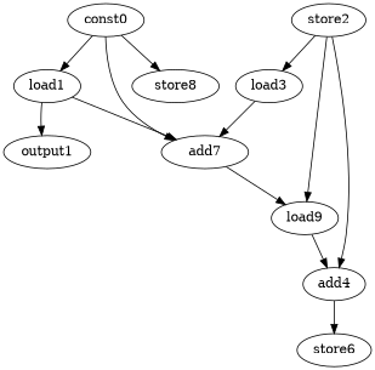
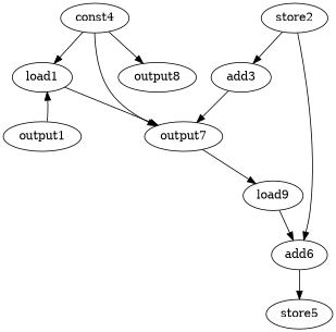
  digraph {
    node [opcode=add]
    edge [operand=0]
-   const0 [opcode=const]
+   const0 [opcode=const label=const4]
    load1 [opcode=load]
-   add7
-   output8 [opcode=output label=store8]
+   add7 [label=output7]
+   output8 [opcode=output]
    n5 [label=output1 opcode=output]
-   store5 [opcode=store label=store6]
+   store5 [opcode=store]
    n7 [label=load9 opcode=sub]
-   add3 [label=load3]
+   add3
    n9 [label=store2 opcode=const]
-   add4
+   add4 [label=add6]
    const0 -> load1
    const0 -> add7
    const0 -> output8
    load1 -> add7
-   load1 -> n5
+   n5 -> load1
    add7 -> n7 [operand=1]
    n7 -> add4
    add3 -> add7 [operand=1]
-   n9 -> n7
    n9 -> add3 [operand=1]
    n9 -> add4 [operand=1]
    add4 -> store5 [operand=1]
  }
